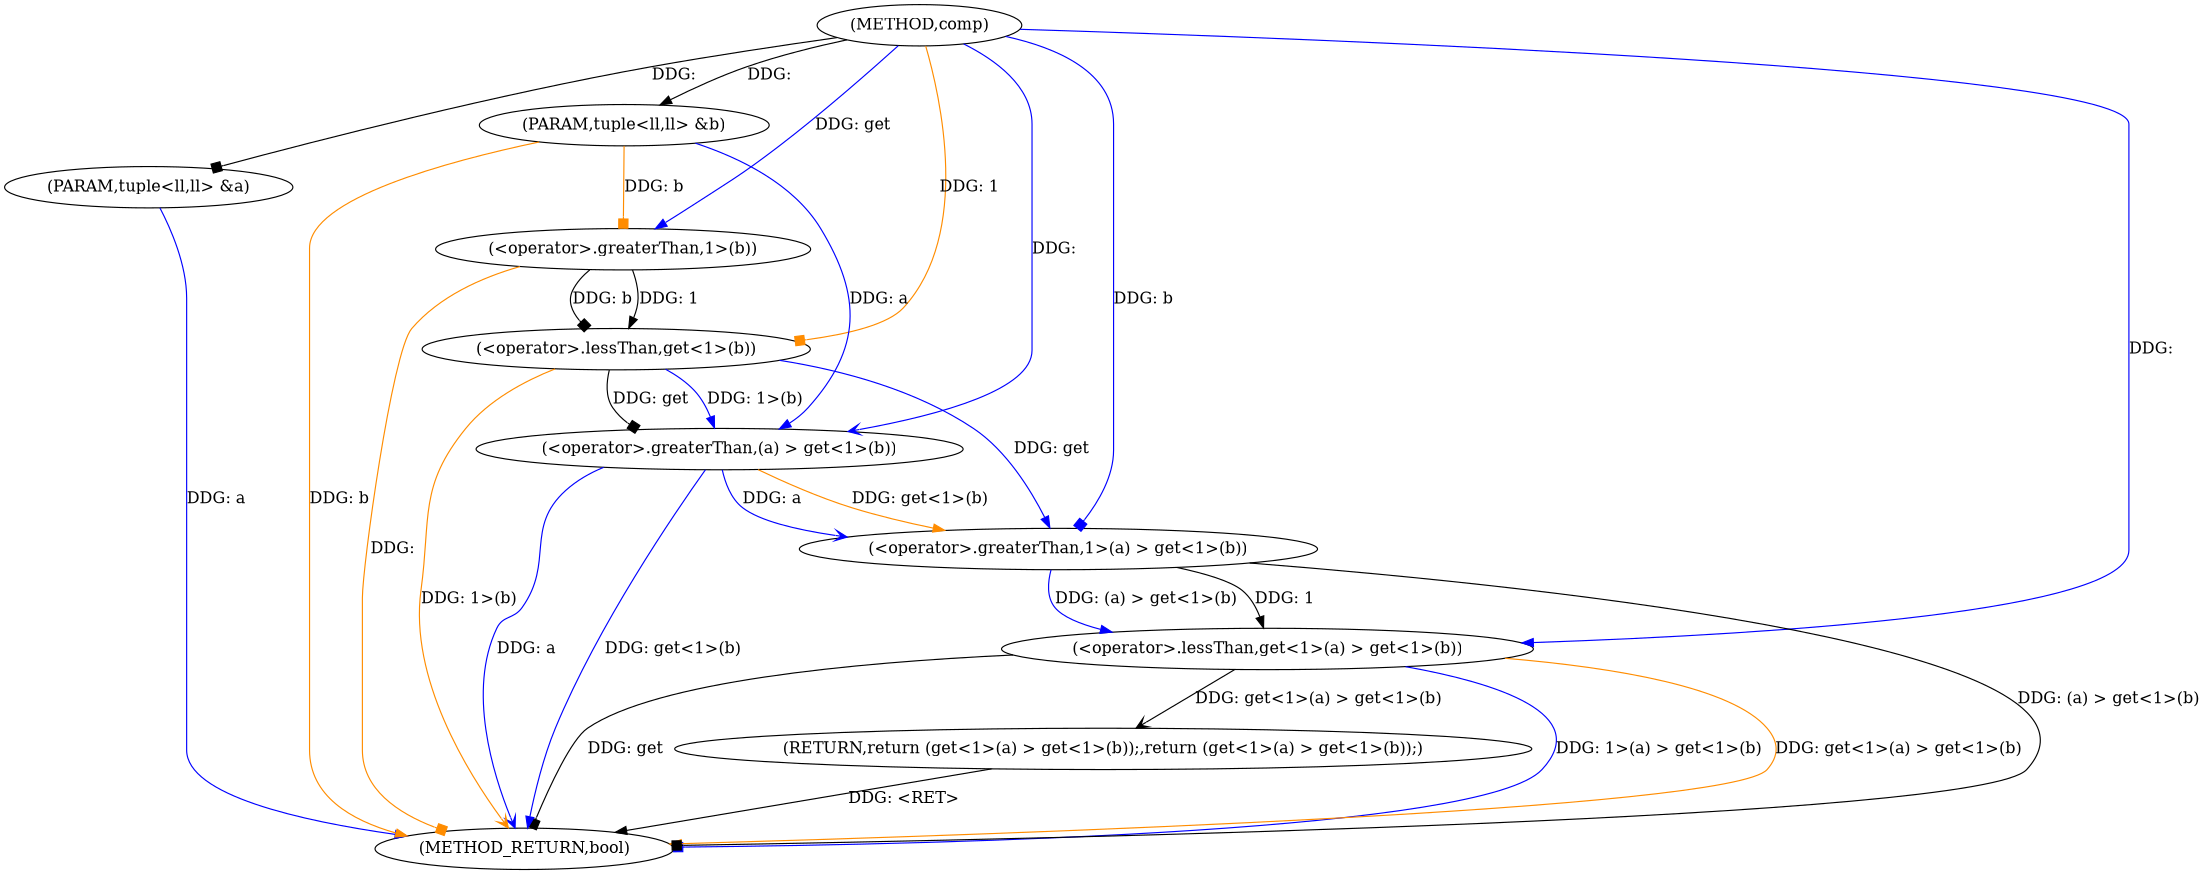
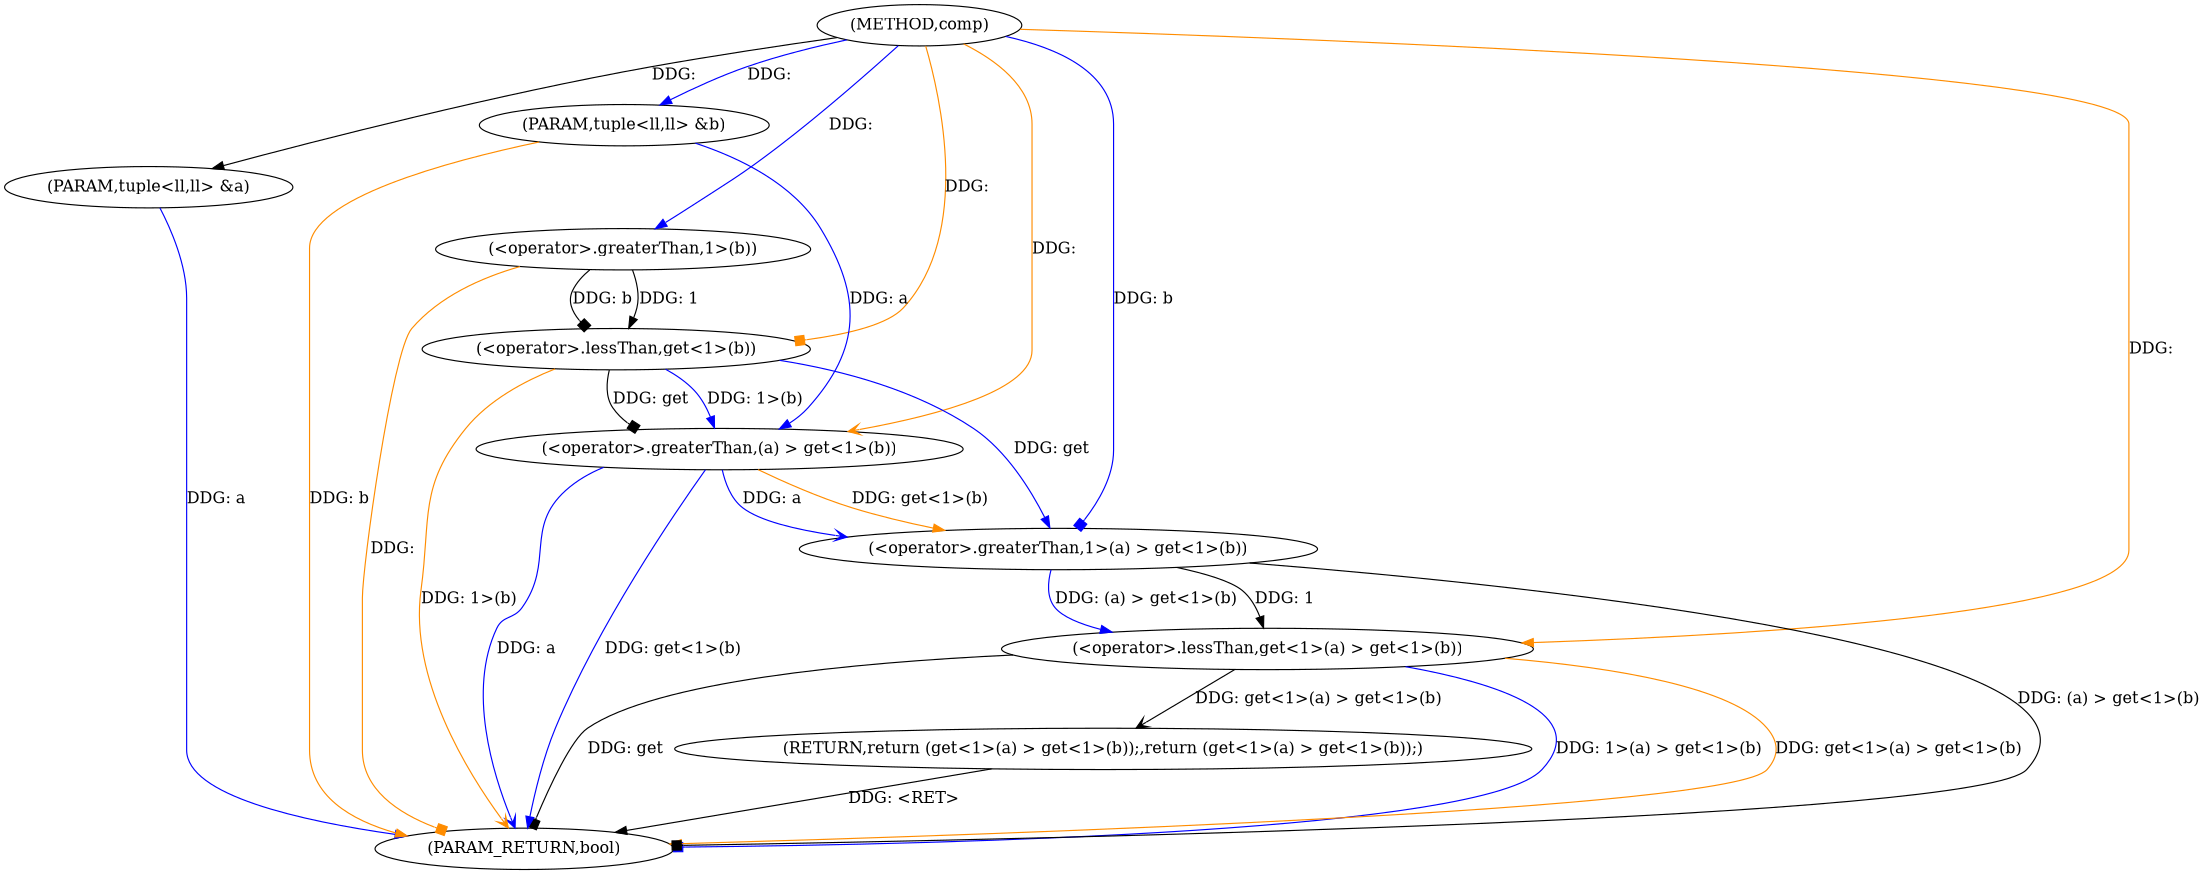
  digraph {
    edge [arrowhead=normal color=blue]
    n1 [label="(METHOD,comp)"]
    n2 [label="(PARAM,tuple<ll,ll> &a)"]
    n3 [label="(PARAM,tuple<ll,ll> &b)"]
    n4 [label="(<operator>.lessThan,get<1>(a) > get<1>(b))"]
    n5 [label="(<operator>.greaterThan,1>(a) > get<1>(b))"]
    n6 [label="(<operator>.greaterThan,(a) > get<1>(b))"]
    n7 [label="(<operator>.lessThan,get<1>(b))"]
    n8 [label="(<operator>.greaterThan,1>(b))"]
-   n9 [label="(METHOD_RETURN,bool)"]
+   n9 [label="(PARAM_RETURN,bool)"]
    n10 [label="(RETURN,return (get<1>(a) > get<1>(b));,return (get<1>(a) > get<1>(b));)"]
-   n1 -> n2 [arrowhead=box color=black label="DDG: "]
-   n1 -> n3 [color=black label="DDG: "]
-   n1 -> n4 [label="DDG: "]
+   n1 -> n2 [color=black label="DDG: "]
+   n1 -> n3 [label="DDG: "]
+   n1 -> n4 [color=darkorange label="DDG: "]
    n1 -> n5 [arrowhead=box label="DDG: b"]
-   n1 -> n6 [arrowhead=vee label="DDG: "]
-   n1 -> n7 [arrowhead=box color=darkorange label="DDG: 1"]
-   n1 -> n8 [label="DDG: get"]
+   n1 -> n6 [arrowhead=vee color=darkorange label="DDG: "]
+   n1 -> n7 [arrowhead=box color=darkorange label="DDG: "]
+   n1 -> n8 [label="DDG: "]
    n2 -> n9 [label="DDG: a"]
    n3 -> n6 [label="DDG: a"]
-   n3 -> n8 [arrowhead=box color=darkorange label="DDG: b"]
    n3 -> n9 [color=darkorange label="DDG: b"]
    n4 -> n9 [arrowhead=box color=black label="DDG: get"]
    n4 -> n9 [arrowhead=box label="DDG: 1>(a) > get<1>(b)"]
    n4 -> n9 [color=darkorange label="DDG: get<1>(a) > get<1>(b)"]
    n4 -> n10 [arrowhead=vee color=black label="DDG: get<1>(a) > get<1>(b)"]
    n5 -> n4 [color=black label="DDG: 1"]
    n5 -> n4 [label="DDG: (a) > get<1>(b)"]
    n5 -> n9 [arrowhead=box color=black label="DDG: (a) > get<1>(b)"]
    n6 -> n5 [color=darkorange label="DDG: get<1>(b)"]
    n6 -> n5 [arrowhead=vee label="DDG: a"]
    n6 -> n9 [arrowhead=vee label="DDG: a"]
    n6 -> n9 [label="DDG: get<1>(b)"]
    n7 -> n5 [label="DDG: get"]
    n7 -> n6 [label="DDG: 1>(b)"]
    n7 -> n6 [arrowhead=box color=black label="DDG: get"]
    n7 -> n9 [arrowhead=vee color=darkorange label="DDG: 1>(b)"]
    n8 -> n7 [color=black label="DDG: 1"]
    n8 -> n7 [arrowhead=box color=black label="DDG: b"]
    n8 -> n9 [arrowhead=box color=darkorange label="DDG: "]
    n10 -> n9 [color=black label="DDG: <RET>"]
  }
